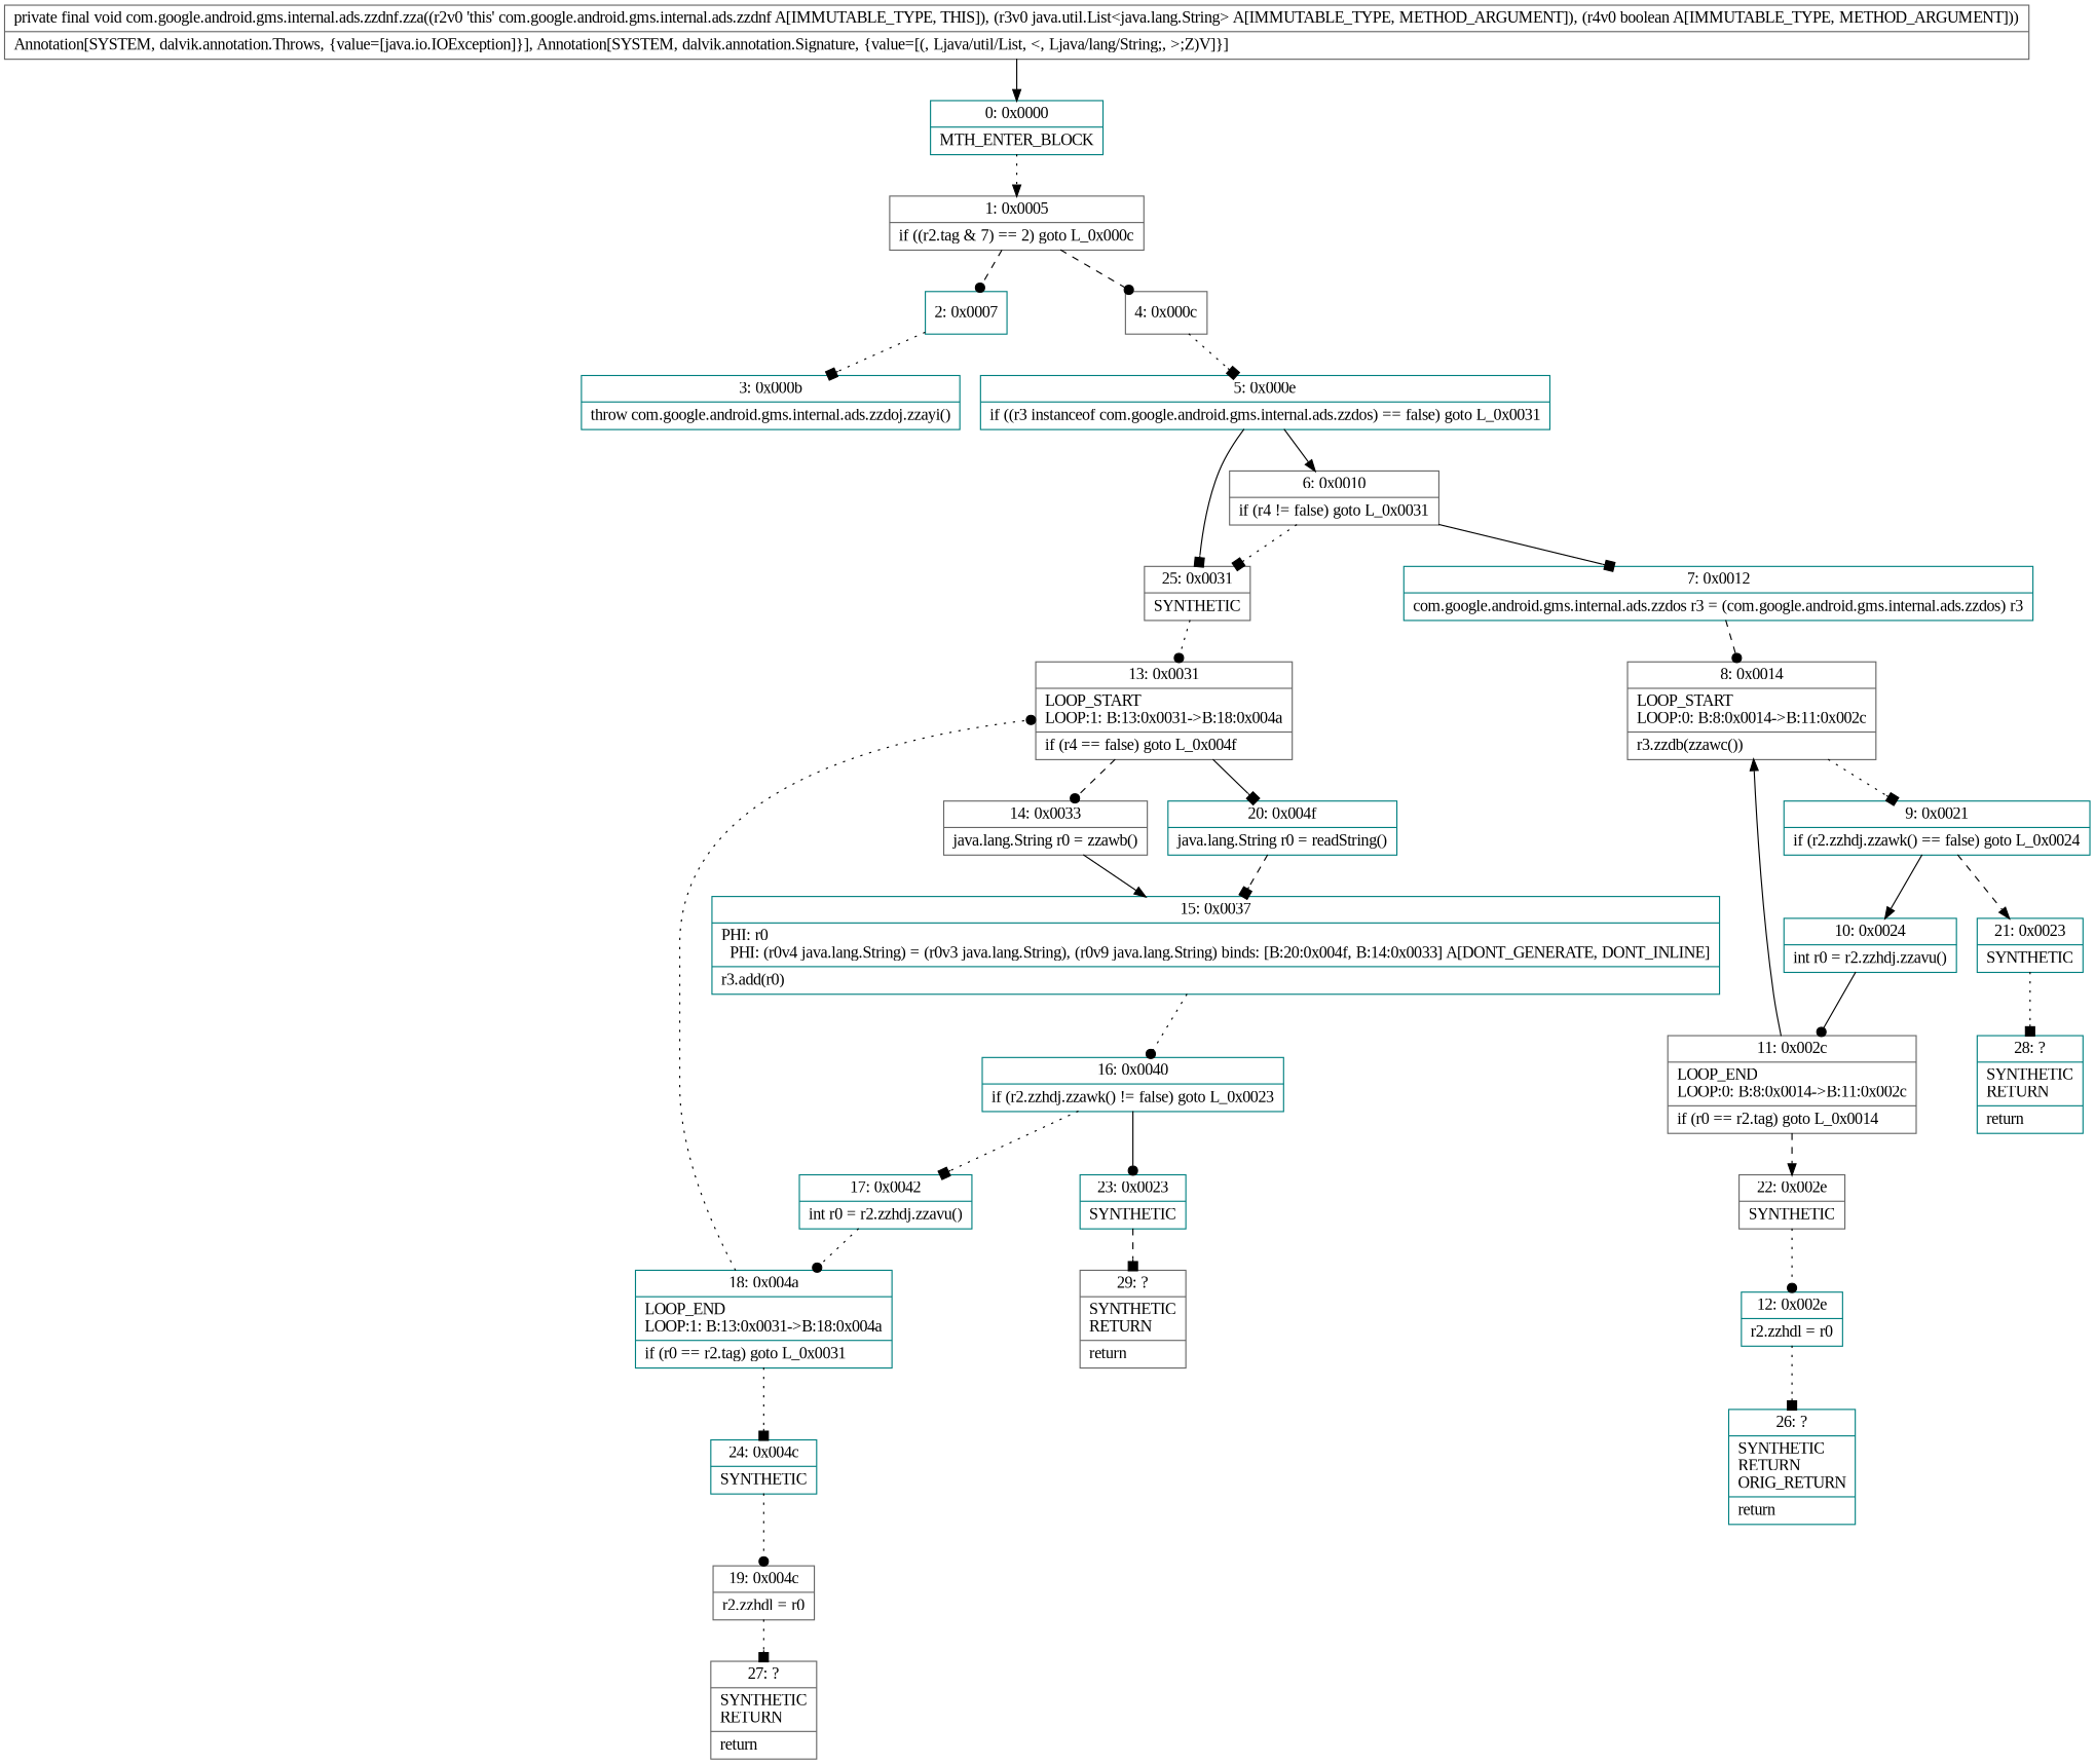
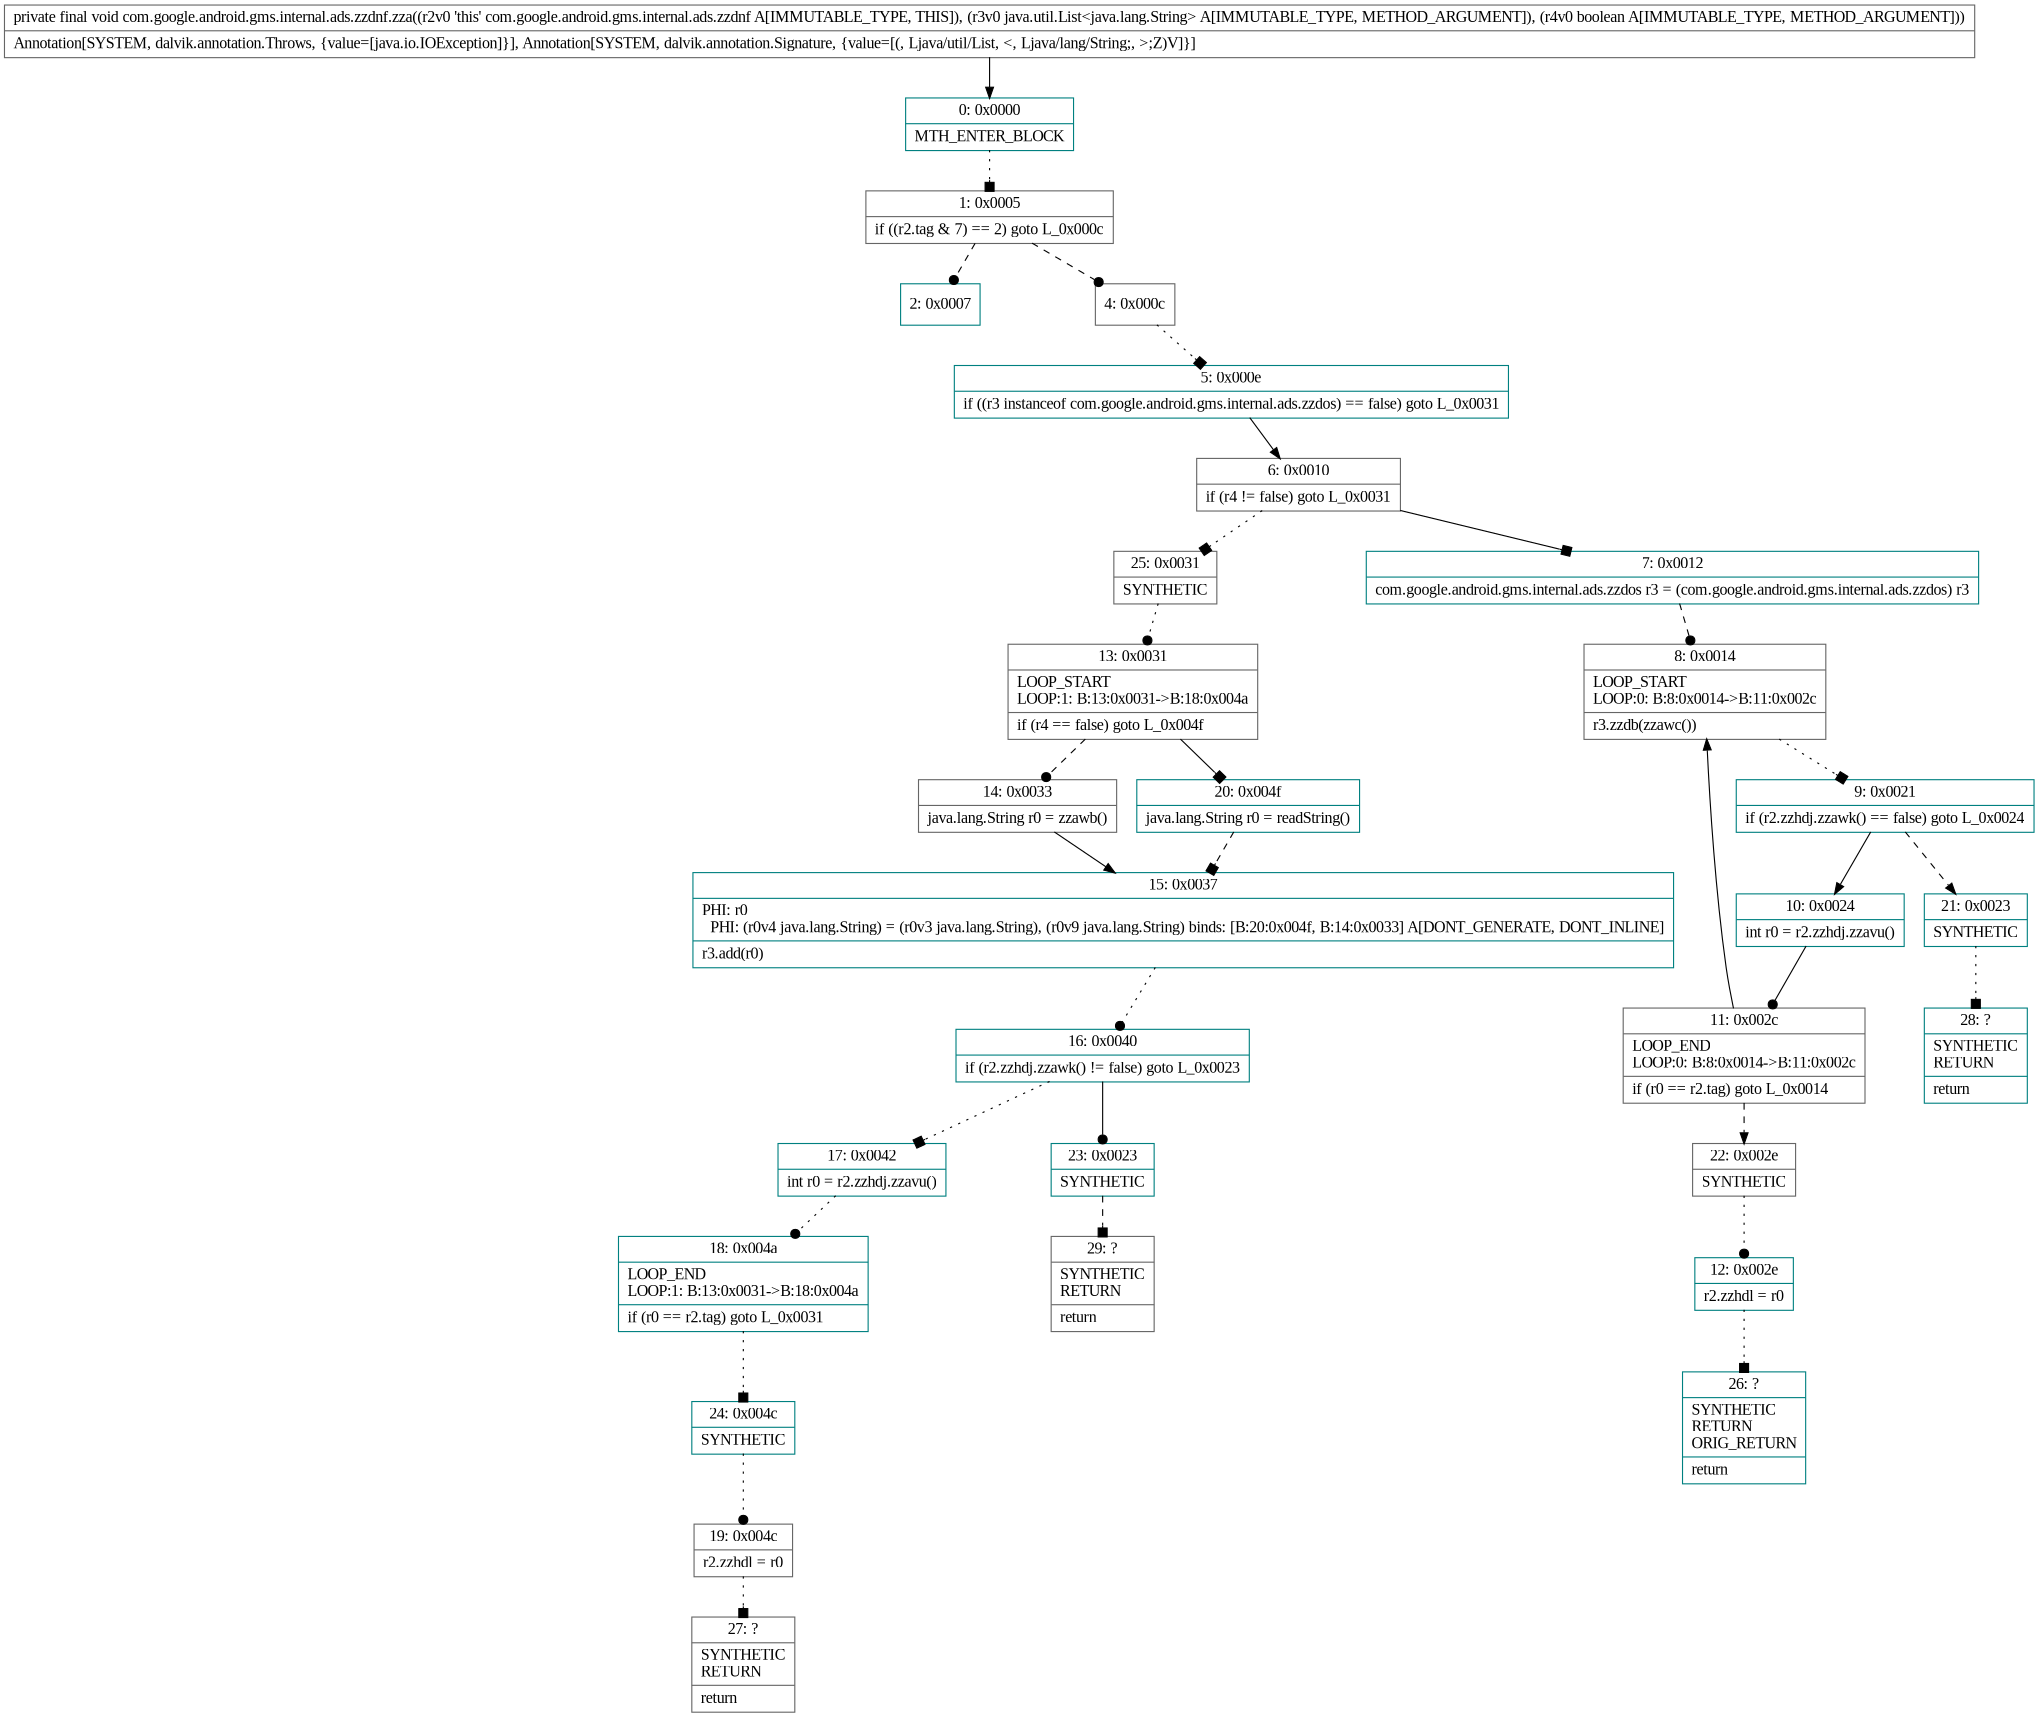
  digraph {
    fontname="Liberation Serif"
    node [color=teal fontname="Liberation Serif" shape=record]
    edge [arrowhead=box fontname="Liberation Serif" style=dotted]
    n1 [label="{0\:\ 0x0000|MTH_ENTER_BLOCK\l}"]
    n2 [color=gray40 label="{1\:\ 0x0005|if ((r2.tag & 7) == 2) goto L_0x000c\l}"]
    n3 [label="{2\:\ 0x0007}"]
    n4 [color=gray40 label="{4\:\ 0x000c}"]
-   n5 [label="{3\:\ 0x000b|throw com.google.android.gms.internal.ads.zzdoj.zzayi()\l}"]
    n6 [label="{5\:\ 0x000e|if ((r3 instanceof com.google.android.gms.internal.ads.zzdos) == false) goto L_0x0031\l}"]
    n7 [color=gray40 label="{6\:\ 0x0010|if (r4 != false) goto L_0x0031\l}"]
    n8 [color=gray40 label="{25\:\ 0x0031|SYNTHETIC\l}"]
    n9 [label="{7\:\ 0x0012|com.google.android.gms.internal.ads.zzdos r3 = (com.google.android.gms.internal.ads.zzdos) r3\l}"]
    n10 [color=gray40 label="{13\:\ 0x0031|LOOP_START\lLOOP:1: B:13:0x0031\-\>B:18:0x004a\l|if (r4 == false) goto L_0x004f\l}"]
    n11 [color=gray40 label="{8\:\ 0x0014|LOOP_START\lLOOP:0: B:8:0x0014\-\>B:11:0x002c\l|r3.zzdb(zzawc())\l}"]
    n12 [label="{9\:\ 0x0021|if (r2.zzhdj.zzawk() == false) goto L_0x0024\l}"]
    n13 [label="{10\:\ 0x0024|int r0 = r2.zzhdj.zzavu()\l}"]
    n14 [label="{21\:\ 0x0023|SYNTHETIC\l}"]
    n15 [color=gray40 label="{11\:\ 0x002c|LOOP_END\lLOOP:0: B:8:0x0014\-\>B:11:0x002c\l|if (r0 == r2.tag) goto L_0x0014\l}"]
    n16 [label="{28\:\ ?|SYNTHETIC\lRETURN\l|return\l}"]
    n17 [color=gray40 label="{22\:\ 0x002e|SYNTHETIC\l}"]
    n18 [label="{12\:\ 0x002e|r2.zzhdl = r0\l}"]
    n19 [label="{26\:\ ?|SYNTHETIC\lRETURN\lORIG_RETURN\l|return\l}"]
    n20 [color=gray40 label="{14\:\ 0x0033|java.lang.String r0 = zzawb()\l}"]
    n21 [label="{20\:\ 0x004f|java.lang.String r0 = readString()\l}"]
    n22 [label="{15\:\ 0x0037|PHI: r0 \l  PHI: (r0v4 java.lang.String) = (r0v3 java.lang.String), (r0v9 java.lang.String) binds: [B:20:0x004f, B:14:0x0033] A[DONT_GENERATE, DONT_INLINE]\l|r3.add(r0)\l}"]
    n23 [label="{16\:\ 0x0040|if (r2.zzhdj.zzawk() != false) goto L_0x0023\l}"]
    n24 [label="{17\:\ 0x0042|int r0 = r2.zzhdj.zzavu()\l}"]
    n25 [label="{23\:\ 0x0023|SYNTHETIC\l}"]
    n26 [label="{18\:\ 0x004a|LOOP_END\lLOOP:1: B:13:0x0031\-\>B:18:0x004a\l|if (r0 == r2.tag) goto L_0x0031\l}"]
    n27 [color=gray40 label="{29\:\ ?|SYNTHETIC\lRETURN\l|return\l}"]
    n28 [label="{24\:\ 0x004c|SYNTHETIC\l}"]
    n29 [color=gray40 label="{19\:\ 0x004c|r2.zzhdl = r0\l}"]
    n30 [color=gray40 label="{27\:\ ?|SYNTHETIC\lRETURN\l|return\l}"]
    n31 [color=gray40 label="{private final void com.google.android.gms.internal.ads.zzdnf.zza((r2v0 'this' com.google.android.gms.internal.ads.zzdnf A[IMMUTABLE_TYPE, THIS]), (r3v0 java.util.List\<java.lang.String\> A[IMMUTABLE_TYPE, METHOD_ARGUMENT]), (r4v0 boolean A[IMMUTABLE_TYPE, METHOD_ARGUMENT]))  | Annotation[SYSTEM, dalvik.annotation.Throws, \{value=[java.io.IOException]\}], Annotation[SYSTEM, dalvik.annotation.Signature, \{value=[(, Ljava\/util\/List, \<, Ljava\/lang\/String;, \>;Z)V]\}]\l}"]
-   n1 -> n2 [arrowhead=normal]
+   n1 -> n2
    n2 -> n3 [arrowhead=dot style=dashed]
    n2 -> n4 [arrowhead=dot style=dashed]
-   n3 -> n5
    n4 -> n6
    n6 -> n7 [arrowhead=normal style=solid]
-   n6 -> n8 [style=solid]
    n7 -> n8
    n7 -> n9 [style=solid]
    n8 -> n10 [arrowhead=dot]
    n9 -> n11 [arrowhead=dot style=dashed]
    n10 -> n20 [arrowhead=dot style=dashed]
    n10 -> n21 [style=solid]
    n11 -> n12
    n12 -> n13 [arrowhead=normal style=solid]
    n12 -> n14 [arrowhead=normal style=dashed]
    n13 -> n15 [arrowhead=dot style=solid]
    n14 -> n16
    n15 -> n11 [arrowhead=normal style=solid]
    n15 -> n17 [arrowhead=normal style=dashed]
    n17 -> n18 [arrowhead=dot]
    n18 -> n19
    n20 -> n22 [arrowhead=normal style=solid]
    n21 -> n22 [style=dashed]
    n22 -> n23 [arrowhead=dot]
    n23 -> n24
    n23 -> n25 [arrowhead=dot style=solid]
    n24 -> n26 [arrowhead=dot]
    n25 -> n27 [style=dashed]
-   n26 -> n10 [arrowhead=dot]
    n26 -> n28
    n28 -> n29 [arrowhead=dot]
    n29 -> n30
    n31 -> n1 [arrowhead=normal style=solid]
  }
